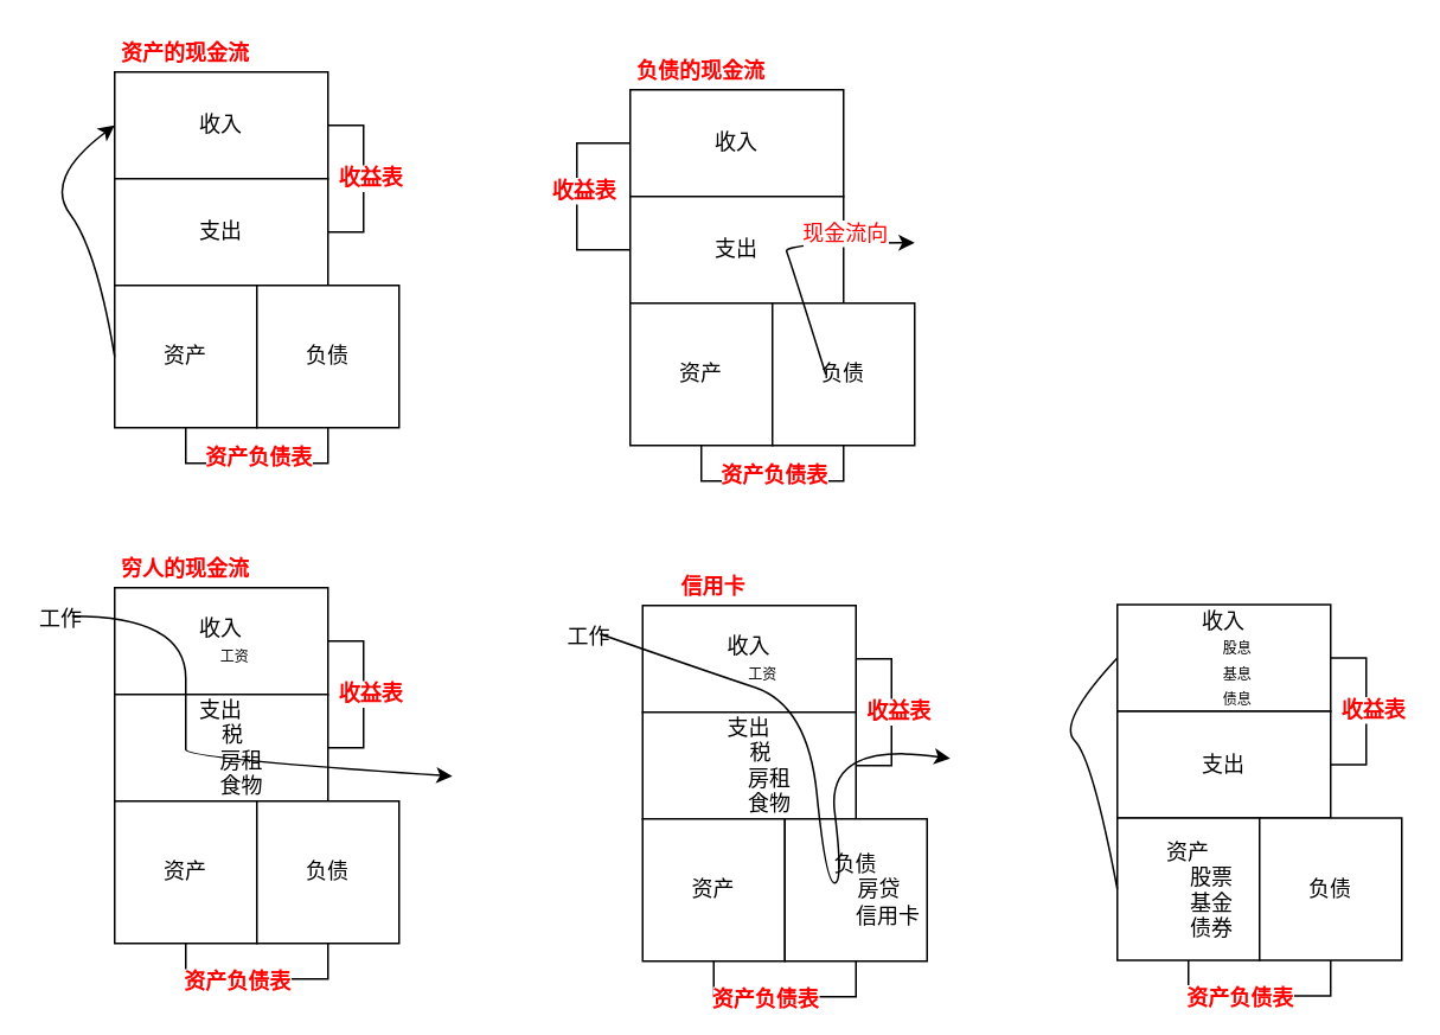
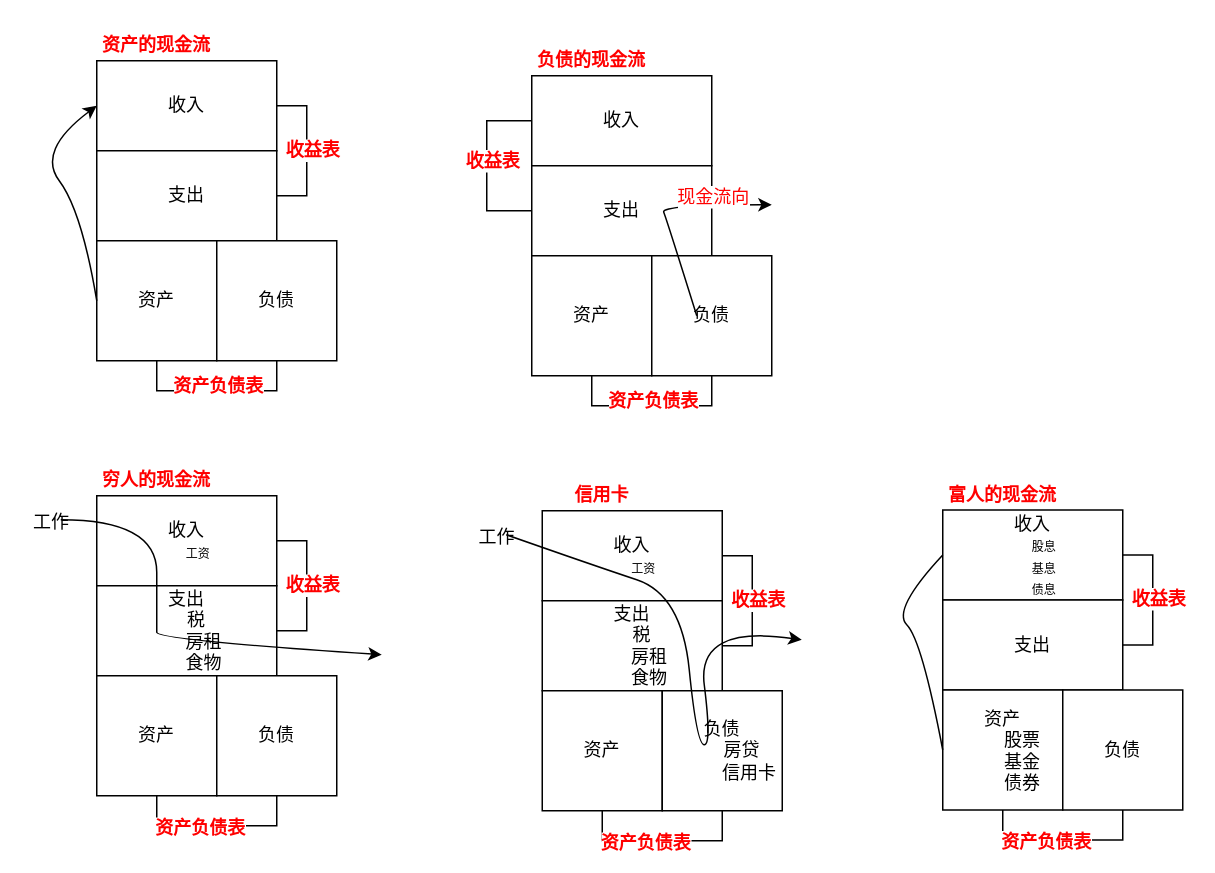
  <mxCell id="0" />
  <mxCell id="1" parent="0" />
  <mxCell id="2" style="edgeStyle=orthogonalEdgeStyle;rounded=0;orthogonalLoop=1;jettySize=auto;html=1;entryX=1;entryY=0.5;entryDx=0;entryDy=0;exitX=1;exitY=0.5;exitDx=0;exitDy=0;endArrow=none;endFill=0;" parent="1" source="4" target="5" edge="1"><mxGeometry relative="1" as="geometry" /></mxCell>
  <mxCell id="3" value="&lt;b&gt;&lt;font color=&quot;#ff0000&quot;&gt;收益表&lt;/font&gt;&lt;/b&gt;" style="text;html=1;resizable=0;points=[];align=center;verticalAlign=middle;labelBackgroundColor=#ffffff;strokeColor=#FF0000;" parent="2" vertex="1" connectable="0"><mxGeometry x="-0.02" y="3" relative="1" as="geometry"><mxPoint as="offset" /></mxGeometry></mxCell>
  <mxCell id="4" value="收入" style="rounded=0;whiteSpace=wrap;html=1;" parent="1" vertex="1"><mxGeometry x="64" y="40" width="120" height="60" as="geometry" /></mxCell>
  <mxCell id="5" value="支出" style="rounded=0;whiteSpace=wrap;html=1;" parent="1" vertex="1"><mxGeometry x="64" y="100" width="120" height="60" as="geometry" /></mxCell>
  <mxCell id="6" style="edgeStyle=orthogonalEdgeStyle;rounded=0;orthogonalLoop=1;jettySize=auto;html=1;entryX=0.5;entryY=1;entryDx=0;entryDy=0;endArrow=none;endFill=0;exitX=0.5;exitY=1;exitDx=0;exitDy=0;" parent="1" source="8" target="9" edge="1"><mxGeometry relative="1" as="geometry" /></mxCell>
  <mxCell id="7" value="&lt;b&gt;&lt;font color=&quot;#ff0000&quot;&gt;资产负债表&lt;/font&gt;&lt;/b&gt;" style="text;html=1;resizable=0;points=[];align=center;verticalAlign=middle;labelBackgroundColor=#ffffff;" parent="6" vertex="1" connectable="0"><mxGeometry x="-0.25" y="2" relative="1" as="geometry"><mxPoint x="15" y="-2" as="offset" /></mxGeometry></mxCell>
  <mxCell id="8" value="资产" style="whiteSpace=wrap;html=1;aspect=fixed;" parent="1" vertex="1"><mxGeometry x="64" y="160" width="80" height="80" as="geometry" /></mxCell>
  <mxCell id="9" value="负债" style="whiteSpace=wrap;html=1;aspect=fixed;" parent="1" vertex="1"><mxGeometry x="144" y="160" width="80" height="80" as="geometry" /></mxCell>
  <mxCell id="10" value="&lt;b&gt;&lt;font color=&quot;#ff0000&quot;&gt;资产的现金流&lt;/font&gt;&lt;/b&gt;" style="text;html=1;strokeColor=none;fillColor=none;align=center;verticalAlign=middle;whiteSpace=wrap;rounded=0;" parent="1" vertex="1"><mxGeometry x="64" y="20" width="80" height="20" as="geometry" /></mxCell>
  <mxCell id="11" value="" style="curved=1;endArrow=classic;html=1;entryX=0;entryY=0.5;entryDx=0;entryDy=0;" parent="1" target="4" edge="1"><mxGeometry width="50" height="50" relative="1" as="geometry"><mxPoint x="64" y="200" as="sourcePoint" /><mxPoint x="34" y="130" as="targetPoint" /><Array as="points"><mxPoint x="54" y="140" /><mxPoint x="24" y="100" /></Array></mxGeometry></mxCell>
  <mxCell id="12" style="edgeStyle=orthogonalEdgeStyle;rounded=0;orthogonalLoop=1;jettySize=auto;html=1;entryX=1;entryY=0.5;entryDx=0;entryDy=0;exitX=1;exitY=0.5;exitDx=0;exitDy=0;endArrow=none;endFill=0;" parent="1" source="14" target="15" edge="1"><mxGeometry relative="1" as="geometry"><Array as="points"><mxPoint x="324" y="80" /><mxPoint x="324" y="140" /></Array></mxGeometry></mxCell>
  <mxCell id="13" value="&lt;b&gt;&lt;font color=&quot;#ff0000&quot;&gt;收益表&lt;/font&gt;&lt;/b&gt;" style="text;html=1;resizable=0;points=[];align=center;verticalAlign=middle;labelBackgroundColor=#ffffff;strokeColor=#FF0000;" parent="12" vertex="1" connectable="0"><mxGeometry x="-0.02" y="3" relative="1" as="geometry"><mxPoint as="offset" /></mxGeometry></mxCell>
  <mxCell id="14" value="收入" style="rounded=0;whiteSpace=wrap;html=1;" parent="1" vertex="1"><mxGeometry x="354" y="50" width="120" height="60" as="geometry" /></mxCell>
  <mxCell id="15" value="支出" style="rounded=0;whiteSpace=wrap;html=1;" parent="1" vertex="1"><mxGeometry x="354" y="110" width="120" height="60" as="geometry" /></mxCell>
  <mxCell id="16" style="edgeStyle=orthogonalEdgeStyle;rounded=0;orthogonalLoop=1;jettySize=auto;html=1;entryX=0.5;entryY=1;entryDx=0;entryDy=0;endArrow=none;endFill=0;exitX=0.5;exitY=1;exitDx=0;exitDy=0;" parent="1" source="18" target="19" edge="1"><mxGeometry relative="1" as="geometry" /></mxCell>
  <mxCell id="17" value="&lt;b&gt;&lt;font color=&quot;#ff0000&quot;&gt;资产负债表&lt;/font&gt;&lt;/b&gt;" style="text;html=1;resizable=0;points=[];align=center;verticalAlign=middle;labelBackgroundColor=#ffffff;" parent="16" vertex="1" connectable="0"><mxGeometry x="-0.067" y="-2" relative="1" as="geometry"><mxPoint x="4" y="-6" as="offset" /></mxGeometry></mxCell>
  <mxCell id="18" value="资产" style="whiteSpace=wrap;html=1;aspect=fixed;" parent="1" vertex="1"><mxGeometry x="354" y="170" width="80" height="80" as="geometry" /></mxCell>
  <mxCell id="19" value="负债" style="whiteSpace=wrap;html=1;aspect=fixed;" parent="1" vertex="1"><mxGeometry x="434" y="170" width="80" height="80" as="geometry" /></mxCell>
  <mxCell id="20" value="&lt;b&gt;&lt;font color=&quot;#ff0000&quot;&gt;负债的现金流&lt;/font&gt;&lt;/b&gt;" style="text;html=1;strokeColor=none;fillColor=none;align=center;verticalAlign=middle;whiteSpace=wrap;rounded=0;" parent="1" vertex="1"><mxGeometry x="354" y="30" width="80" height="20" as="geometry" /></mxCell>
  <mxCell id="21" value="" style="curved=1;endArrow=classic;html=1;" parent="1" edge="1"><mxGeometry width="50" height="50" relative="1" as="geometry"><mxPoint x="464" y="210" as="sourcePoint" /><mxPoint x="514" y="136" as="targetPoint" /><Array as="points"><mxPoint x="464" y="210" /><mxPoint x="444" y="146" /><mxPoint x="440" y="136" /></Array></mxGeometry></mxCell>
  <mxCell id="22" value="&lt;font color=&quot;#ff0000&quot;&gt;现金流向&lt;/font&gt;" style="text;html=1;resizable=0;points=[];align=center;verticalAlign=middle;labelBackgroundColor=#ffffff;" parent="21" vertex="1" connectable="0"><mxGeometry x="0.223" relative="1" as="geometry"><mxPoint x="19" y="-6" as="offset" /></mxGeometry></mxCell>
  <mxCell id="23" style="edgeStyle=orthogonalEdgeStyle;rounded=0;orthogonalLoop=1;jettySize=auto;html=1;entryX=1;entryY=0.5;entryDx=0;entryDy=0;exitX=1;exitY=0.5;exitDx=0;exitDy=0;endArrow=none;endFill=0;" parent="1" source="25" target="26" edge="1"><mxGeometry relative="1" as="geometry" /></mxCell>
  <mxCell id="24" value="&lt;b&gt;&lt;font color=&quot;#ff0000&quot;&gt;收益表&lt;/font&gt;&lt;/b&gt;" style="text;html=1;resizable=0;points=[];align=center;verticalAlign=middle;labelBackgroundColor=#ffffff;strokeColor=#FF0000;" parent="23" vertex="1" connectable="0"><mxGeometry x="-0.02" y="3" relative="1" as="geometry"><mxPoint as="offset" /></mxGeometry></mxCell>
  <mxCell id="25" value="收入&lt;br&gt;&lt;font style=&quot;font-size: 8px&quot;&gt;&amp;nbsp; &amp;nbsp; &amp;nbsp; &amp;nbsp;工资&lt;/font&gt;" style="rounded=0;whiteSpace=wrap;html=1;" parent="1" vertex="1"><mxGeometry x="64" y="330" width="120" height="60" as="geometry" /></mxCell>
  <mxCell id="26" value="支出&lt;br&gt;&amp;nbsp; &amp;nbsp; 税&lt;br&gt;&amp;nbsp; &amp;nbsp; &amp;nbsp; &amp;nbsp;房租&lt;br&gt;&amp;nbsp; &amp;nbsp; &amp;nbsp; &amp;nbsp;食物" style="rounded=0;whiteSpace=wrap;html=1;" parent="1" vertex="1"><mxGeometry x="64" y="390" width="120" height="60" as="geometry" /></mxCell>
  <mxCell id="27" style="edgeStyle=orthogonalEdgeStyle;rounded=0;orthogonalLoop=1;jettySize=auto;html=1;entryX=0.5;entryY=1;entryDx=0;entryDy=0;endArrow=none;endFill=0;" parent="1" source="29" target="30" edge="1"><mxGeometry relative="1" as="geometry"><Array as="points"><mxPoint x="104" y="550" /><mxPoint x="184" y="550" /></Array></mxGeometry></mxCell>
  <mxCell id="28" value="&lt;b&gt;&lt;font color=&quot;#ff0000&quot;&gt;资产负债表&lt;/font&gt;&lt;/b&gt;" style="text;html=1;resizable=0;points=[];align=center;verticalAlign=middle;labelBackgroundColor=#ffffff;" parent="27" vertex="1" connectable="0"><mxGeometry x="-0.2" y="-1" relative="1" as="geometry"><mxPoint as="offset" /></mxGeometry></mxCell>
  <mxCell id="29" value="资产" style="whiteSpace=wrap;html=1;aspect=fixed;" parent="1" vertex="1"><mxGeometry x="64" y="450" width="80" height="80" as="geometry" /></mxCell>
  <mxCell id="30" value="负债" style="whiteSpace=wrap;html=1;aspect=fixed;" parent="1" vertex="1"><mxGeometry x="144" y="450" width="80" height="80" as="geometry" /></mxCell>
  <mxCell id="31" value="&lt;b&gt;&lt;font color=&quot;#ff0000&quot;&gt;穷人的现金流&lt;/font&gt;&lt;/b&gt;" style="text;html=1;strokeColor=none;fillColor=none;align=center;verticalAlign=middle;whiteSpace=wrap;rounded=0;" parent="1" vertex="1"><mxGeometry x="64" y="310" width="80" height="20" as="geometry" /></mxCell>
  <mxCell id="32" value="工作" style="text;html=1;resizable=0;points=[];autosize=1;align=left;verticalAlign=top;spacingTop=-4;" parent="1" vertex="1"><mxGeometry x="20" y="338" width="40" height="20" as="geometry" /></mxCell>
  <mxCell id="33" value="" style="curved=1;endArrow=classic;html=1;" parent="1" edge="1"><mxGeometry width="50" height="50" relative="1" as="geometry"><mxPoint x="40" y="346" as="sourcePoint" /><mxPoint x="254" y="436" as="targetPoint" /><Array as="points"><mxPoint x="104" y="346" /><mxPoint x="104" y="416" /><mxPoint x="104" y="426" /></Array></mxGeometry></mxCell>
  <mxCell id="34" style="edgeStyle=orthogonalEdgeStyle;rounded=0;orthogonalLoop=1;jettySize=auto;html=1;entryX=1;entryY=0.5;entryDx=0;entryDy=0;exitX=1;exitY=0.5;exitDx=0;exitDy=0;endArrow=none;endFill=0;" parent="1" source="36" target="37" edge="1"><mxGeometry relative="1" as="geometry" /></mxCell>
  <mxCell id="35" value="&lt;b&gt;&lt;font color=&quot;#ff0000&quot;&gt;收益表&lt;/font&gt;&lt;/b&gt;" style="text;html=1;resizable=0;points=[];align=center;verticalAlign=middle;labelBackgroundColor=#ffffff;strokeColor=#FF0000;" parent="34" vertex="1" connectable="0"><mxGeometry x="-0.02" y="3" relative="1" as="geometry"><mxPoint as="offset" /></mxGeometry></mxCell>
  <mxCell id="36" value="收入&lt;br&gt;&lt;span style=&quot;font-size: 8px&quot;&gt;&amp;nbsp; &amp;nbsp; &amp;nbsp; &amp;nbsp;工资&lt;/span&gt;" style="rounded=0;whiteSpace=wrap;html=1;" parent="1" vertex="1"><mxGeometry x="361" y="340" width="120" height="60" as="geometry" /></mxCell>
  <mxCell id="37" value="支出&lt;br&gt;&amp;nbsp; &amp;nbsp; 税&lt;br&gt;&amp;nbsp; &amp;nbsp; &amp;nbsp; &amp;nbsp;房租&lt;br&gt;&amp;nbsp; &amp;nbsp; &amp;nbsp; &amp;nbsp;食物" style="rounded=0;whiteSpace=wrap;html=1;" parent="1" vertex="1"><mxGeometry x="361" y="400" width="120" height="60" as="geometry" /></mxCell>
  <mxCell id="38" style="edgeStyle=orthogonalEdgeStyle;rounded=0;orthogonalLoop=1;jettySize=auto;html=1;entryX=0.5;entryY=1;entryDx=0;entryDy=0;endArrow=none;endFill=0;" parent="1" source="40" target="41" edge="1"><mxGeometry relative="1" as="geometry"><Array as="points"><mxPoint x="401" y="560" /><mxPoint x="481" y="560" /></Array></mxGeometry></mxCell>
  <mxCell id="39" value="&lt;b&gt;&lt;font color=&quot;#ff0000&quot;&gt;资产负债表&lt;/font&gt;&lt;/b&gt;" style="text;html=1;resizable=0;points=[];align=center;verticalAlign=middle;labelBackgroundColor=#ffffff;" parent="38" vertex="1" connectable="0"><mxGeometry x="-0.2" y="-1" relative="1" as="geometry"><mxPoint as="offset" /></mxGeometry></mxCell>
  <mxCell id="40" value="资产" style="whiteSpace=wrap;html=1;aspect=fixed;" parent="1" vertex="1"><mxGeometry x="361" y="460" width="80" height="80" as="geometry" /></mxCell>
  <mxCell id="41" value="负债&lt;br&gt;&amp;nbsp; &amp;nbsp; &amp;nbsp; &amp;nbsp; 房贷&lt;br&gt;&amp;nbsp; &amp;nbsp; &amp;nbsp; &amp;nbsp; &amp;nbsp; &amp;nbsp;信用卡" style="whiteSpace=wrap;html=1;aspect=fixed;" parent="1" vertex="1"><mxGeometry x="441" y="460" width="80" height="80" as="geometry" /></mxCell>
  <mxCell id="42" value="&lt;b&gt;&lt;font color=&quot;#ff0000&quot;&gt;信用卡&lt;/font&gt;&lt;/b&gt;" style="text;html=1;strokeColor=none;fillColor=none;align=center;verticalAlign=middle;whiteSpace=wrap;rounded=0;" parent="1" vertex="1"><mxGeometry x="361" y="320" width="80" height="20" as="geometry" /></mxCell>
  <mxCell id="43" value="工作" style="text;html=1;resizable=0;points=[];autosize=1;align=left;verticalAlign=top;spacingTop=-4;" parent="1" vertex="1"><mxGeometry x="317" y="348" width="40" height="20" as="geometry" /></mxCell>
  <mxCell id="44" value="" style="curved=1;endArrow=classic;html=1;" parent="1" edge="1"><mxGeometry width="50" height="50" relative="1" as="geometry"><mxPoint x="337" y="356" as="sourcePoint" /><mxPoint x="534" y="426" as="targetPoint" /><Array as="points"><mxPoint x="394" y="376" /><mxPoint x="454" y="396" /><mxPoint x="464" y="496" /><mxPoint x="474" y="496" /><mxPoint x="464" y="416" /></Array></mxGeometry></mxCell>
  <mxCell id="45" style="edgeStyle=orthogonalEdgeStyle;rounded=0;orthogonalLoop=1;jettySize=auto;html=1;entryX=1;entryY=0.5;entryDx=0;entryDy=0;exitX=1;exitY=0.5;exitDx=0;exitDy=0;endArrow=none;endFill=0;" parent="1" source="47" target="48" edge="1"><mxGeometry relative="1" as="geometry" /></mxCell>
  <mxCell id="46" value="&lt;b&gt;&lt;font color=&quot;#ff0000&quot;&gt;收益表&lt;/font&gt;&lt;/b&gt;" style="text;html=1;resizable=0;points=[];align=center;verticalAlign=middle;labelBackgroundColor=#ffffff;strokeColor=#FF0000;" parent="45" vertex="1" connectable="0"><mxGeometry x="-0.02" y="3" relative="1" as="geometry"><mxPoint as="offset" /></mxGeometry></mxCell>
  <mxCell id="47" value="收入&lt;br&gt;&lt;font style=&quot;font-size: 8px&quot;&gt;&amp;nbsp; &amp;nbsp; &amp;nbsp; &amp;nbsp;股息&lt;br&gt;&amp;nbsp; &amp;nbsp; &amp;nbsp; &amp;nbsp;基息&lt;br&gt;&amp;nbsp; &amp;nbsp; &amp;nbsp; &amp;nbsp;债息&lt;br&gt;&lt;/font&gt;" style="rounded=0;whiteSpace=wrap;html=1;" parent="1" vertex="1"><mxGeometry x="628" y="339.5" width="120" height="60" as="geometry" /></mxCell>
  <mxCell id="48" value="支出" style="rounded=0;whiteSpace=wrap;html=1;" parent="1" vertex="1"><mxGeometry x="628" y="399.5" width="120" height="60" as="geometry" /></mxCell>
  <mxCell id="49" style="edgeStyle=orthogonalEdgeStyle;rounded=0;orthogonalLoop=1;jettySize=auto;html=1;entryX=0.5;entryY=1;entryDx=0;entryDy=0;endArrow=none;endFill=0;" parent="1" source="51" target="52" edge="1"><mxGeometry relative="1" as="geometry"><Array as="points"><mxPoint x="668" y="559.5" /><mxPoint x="748" y="559.5" /></Array></mxGeometry></mxCell>
  <mxCell id="50" value="&lt;b&gt;&lt;font color=&quot;#ff0000&quot;&gt;资产负债表&lt;/font&gt;&lt;/b&gt;" style="text;html=1;resizable=0;points=[];align=center;verticalAlign=middle;labelBackgroundColor=#ffffff;" parent="49" vertex="1" connectable="0"><mxGeometry x="-0.2" y="-1" relative="1" as="geometry"><mxPoint as="offset" /></mxGeometry></mxCell>
  <mxCell id="51" value="资产&lt;br&gt;&amp;nbsp; &amp;nbsp; &amp;nbsp; &amp;nbsp; 股票&lt;br&gt;&amp;nbsp; &amp;nbsp; &amp;nbsp; &amp;nbsp; 基金&lt;br&gt;&amp;nbsp; &amp;nbsp; &amp;nbsp; &amp;nbsp; 债券" style="whiteSpace=wrap;html=1;aspect=fixed;" parent="1" vertex="1"><mxGeometry x="628" y="459.5" width="80" height="80" as="geometry" /></mxCell>
  <mxCell id="52" value="负债" style="whiteSpace=wrap;html=1;aspect=fixed;" parent="1" vertex="1"><mxGeometry x="708" y="459.5" width="80" height="80" as="geometry" /></mxCell>
+ <mxCell id="53" value="&lt;b&gt;&lt;font color=&quot;#ff0000&quot;&gt;富人的现金流&lt;/font&gt;&lt;/b&gt;" style="text;html=1;strokeColor=none;fillColor=none;align=center;verticalAlign=middle;whiteSpace=wrap;rounded=0;" parent="1" vertex="1"><mxGeometry x="628" y="319.5" width="80" height="20" as="geometry" /></mxCell>
  <mxCell id="54" value="" style="curved=1;endArrow=none;html=1;exitX=0;exitY=0.5;exitDx=0;exitDy=0;entryX=0;entryY=0.5;entryDx=0;entryDy=0;" parent="1" source="51" target="47" edge="1"><mxGeometry width="50" height="50" relative="1" as="geometry"><mxPoint x="604" y="516" as="sourcePoint" /><mxPoint x="654" y="466" as="targetPoint" /><Array as="points"><mxPoint x="614" y="426" /><mxPoint x="594" y="406" /></Array></mxGeometry></mxCell>
